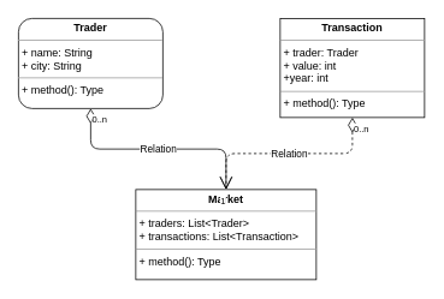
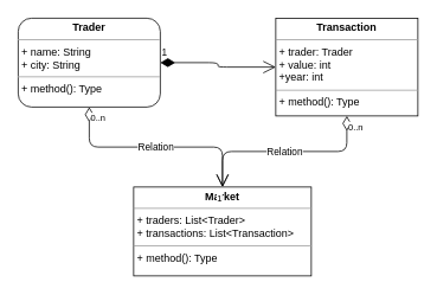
  <mxCell id="0" />
  <mxCell id="1" parent="0" />
  <mxCell id="2" value="&lt;p style=&quot;margin: 0px ; margin-top: 4px ; text-align: center&quot;&gt;&lt;b&gt;Trader&lt;/b&gt;&lt;br&gt;&lt;/p&gt;&lt;hr size=&quot;1&quot;&gt;&lt;p style=&quot;margin: 0px ; margin-left: 4px&quot;&gt;+ name: String&lt;/p&gt;&lt;p style=&quot;margin: 0px ; margin-left: 4px&quot;&gt;+ city: String&lt;br&gt;&lt;/p&gt;&lt;hr size=&quot;1&quot;&gt;&lt;p style=&quot;margin: 0px ; margin-left: 4px&quot;&gt;+ method(): Type&lt;/p&gt;" style="verticalAlign=top;align=left;overflow=fill;fontSize=12;fontFamily=Helvetica;html=1;rounded=1;" vertex="1" parent="1"><mxGeometry x="20" y="20" width="160" height="100" as="geometry" /></mxCell>
  <mxCell id="3" value="&lt;p style=&quot;margin: 0px ; margin-top: 4px ; text-align: center&quot;&gt;&lt;b&gt;Transaction&lt;/b&gt;&lt;br&gt;&lt;/p&gt;&lt;hr size=&quot;1&quot;&gt;&lt;p style=&quot;margin: 0px ; margin-left: 4px&quot;&gt;+ trader: Trader&lt;/p&gt;&lt;p style=&quot;margin: 0px ; margin-left: 4px&quot;&gt;+ value: int&lt;/p&gt;&lt;p style=&quot;margin: 0px ; margin-left: 4px&quot;&gt;+year: int&lt;br&gt;&lt;/p&gt;&lt;hr size=&quot;1&quot;&gt;&lt;p style=&quot;margin: 0px ; margin-left: 4px&quot;&gt;+ method(): Type&lt;/p&gt;" style="verticalAlign=top;align=left;overflow=fill;fontSize=12;fontFamily=Helvetica;html=1;" vertex="1" parent="1"><mxGeometry x="310" y="20" width="160" height="110" as="geometry" /></mxCell>
  <mxCell id="4" value="&lt;p style=&quot;margin: 0px ; margin-top: 4px ; text-align: center&quot;&gt;&lt;b&gt;Market&lt;/b&gt;&lt;br&gt;&lt;/p&gt;&lt;hr size=&quot;1&quot;&gt;&lt;p style=&quot;margin: 0px ; margin-left: 4px&quot;&gt;+ traders: List&amp;lt;Trader&amp;gt;&lt;/p&gt;&lt;p style=&quot;margin: 0px ; margin-left: 4px&quot;&gt;+ transactions: List&amp;lt;Transaction&amp;gt;&lt;br&gt;&lt;/p&gt;&lt;hr size=&quot;1&quot;&gt;&lt;p style=&quot;margin: 0px ; margin-left: 4px&quot;&gt;+ method(): Type&lt;/p&gt;" style="verticalAlign=top;align=left;overflow=fill;fontSize=12;fontFamily=Helvetica;html=1;" vertex="1" parent="1"><mxGeometry x="150" y="210" width="200" height="100" as="geometry" /></mxCell>
+ <mxCell id="5" value="1" style="endArrow=open;html=1;endSize=12;startArrow=diamondThin;startSize=14;startFill=1;edgeStyle=orthogonalEdgeStyle;align=left;verticalAlign=bottom;" edge="1" parent="1" source="2" target="3"><mxGeometry x="-1" y="3" relative="1" as="geometry"><mxPoint x="20" y="510" as="sourcePoint" /><mxPoint x="180" y="510" as="targetPoint" /></mxGeometry></mxCell>
  <mxCell id="6" value="Relation" style="endArrow=open;html=1;endSize=12;startArrow=diamondThin;startSize=14;startFill=0;edgeStyle=orthogonalEdgeStyle;" edge="1" parent="1" source="2" target="4"><mxGeometry relative="1" as="geometry"><mxPoint x="20" y="330" as="sourcePoint" /><mxPoint x="180" y="330" as="targetPoint" /></mxGeometry></mxCell>
  <mxCell id="7" value="0..n" style="resizable=0;html=1;align=left;verticalAlign=top;labelBackgroundColor=#ffffff;fontSize=10;" connectable="0" vertex="1" parent="6"><mxGeometry x="-1" relative="1" as="geometry" /></mxCell>
  <mxCell id="8" value="1" style="resizable=0;html=1;align=right;verticalAlign=top;labelBackgroundColor=#ffffff;fontSize=10;" connectable="0" vertex="1" parent="6"><mxGeometry x="1" relative="1" as="geometry" /></mxCell>
- <mxCell id="9" value="Relation" style="endArrow=open;html=1;endSize=12;startArrow=diamondThin;startSize=14;startFill=0;edgeStyle=orthogonalEdgeStyle;dashed=1;" edge="1" parent="1" source="3" target="4"><mxGeometry relative="1" as="geometry"><mxPoint x="20" y="330" as="sourcePoint" /><mxPoint x="180" y="330" as="targetPoint" /></mxGeometry></mxCell>
+ <mxCell id="9" value="Relation" style="endArrow=open;html=1;endSize=12;startArrow=diamondThin;startSize=14;startFill=0;edgeStyle=orthogonalEdgeStyle;" edge="1" parent="1" source="3" target="4"><mxGeometry relative="1" as="geometry"><mxPoint x="20" y="330" as="sourcePoint" /><mxPoint x="180" y="330" as="targetPoint" /></mxGeometry></mxCell>
  <mxCell id="10" value="0..n" style="resizable=0;html=1;align=left;verticalAlign=top;labelBackgroundColor=#ffffff;fontSize=10;" connectable="0" vertex="1" parent="9"><mxGeometry x="-1" relative="1" as="geometry" /></mxCell>
  <mxCell id="11" value="1" style="resizable=0;html=1;align=right;verticalAlign=top;labelBackgroundColor=#ffffff;fontSize=10;" connectable="0" vertex="1" parent="9"><mxGeometry x="1" relative="1" as="geometry" /></mxCell>
